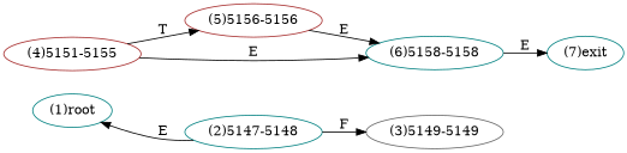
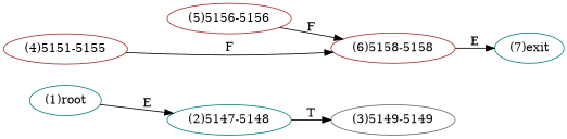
  digraph {
    rankdir=LR
    node [color=teal]
    n1 [label="(1)root"]
    n2 [label="(2)5147-5148"]
    n3 [color=gray40 label="(3)5149-5149"]
    n4 [color=brown label="(4)5151-5155"]
    n5 [color=brown label="(5)5156-5156"]
-   n6 [label="(6)5158-5158"]
+   n6 [color=brown label="(6)5158-5158"]
    n7 [label="(7)exit"]
-   n2 -> n1 [label=E]
-   n2 -> n3 [label=F]
-   n4 -> n5 [label=T]
-   n4 -> n6 [label=E]
-   n5 -> n6 [label=E]
+   n1 -> n2 [label=E]
+   n2 -> n3 [label=T]
+   n4 -> n6 [label=F]
+   n5 -> n6 [label=F]
    n6 -> n7 [label=E]
  }
